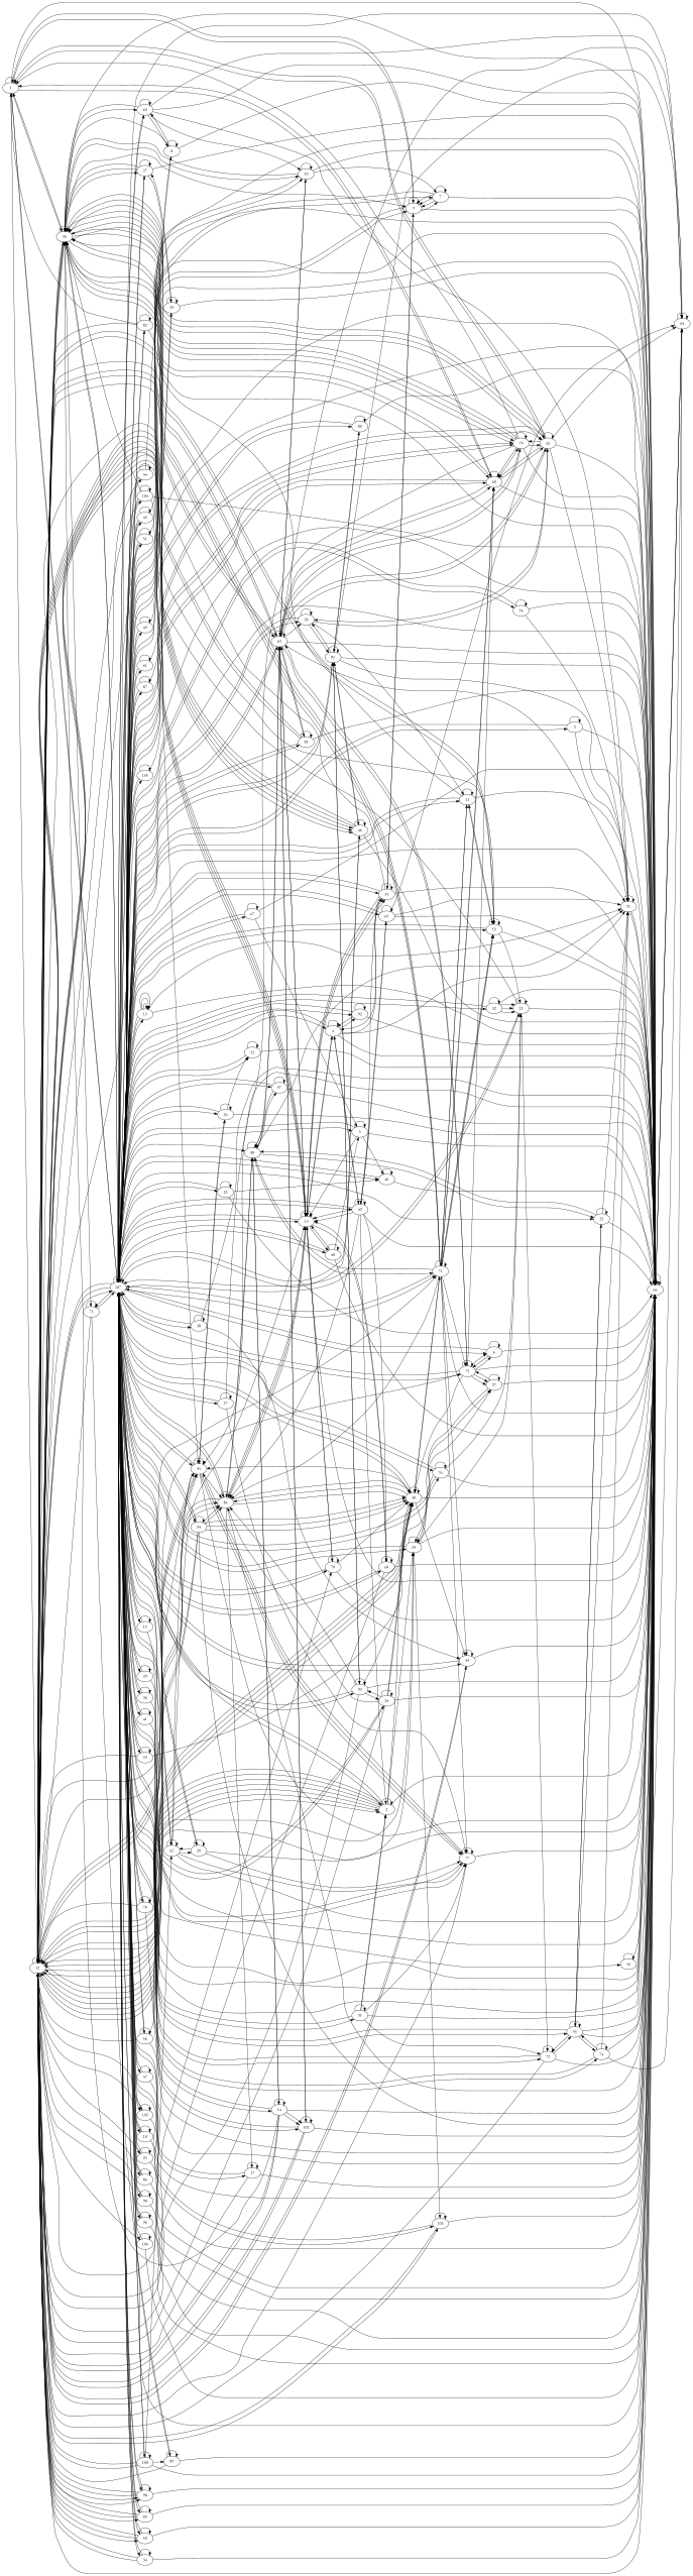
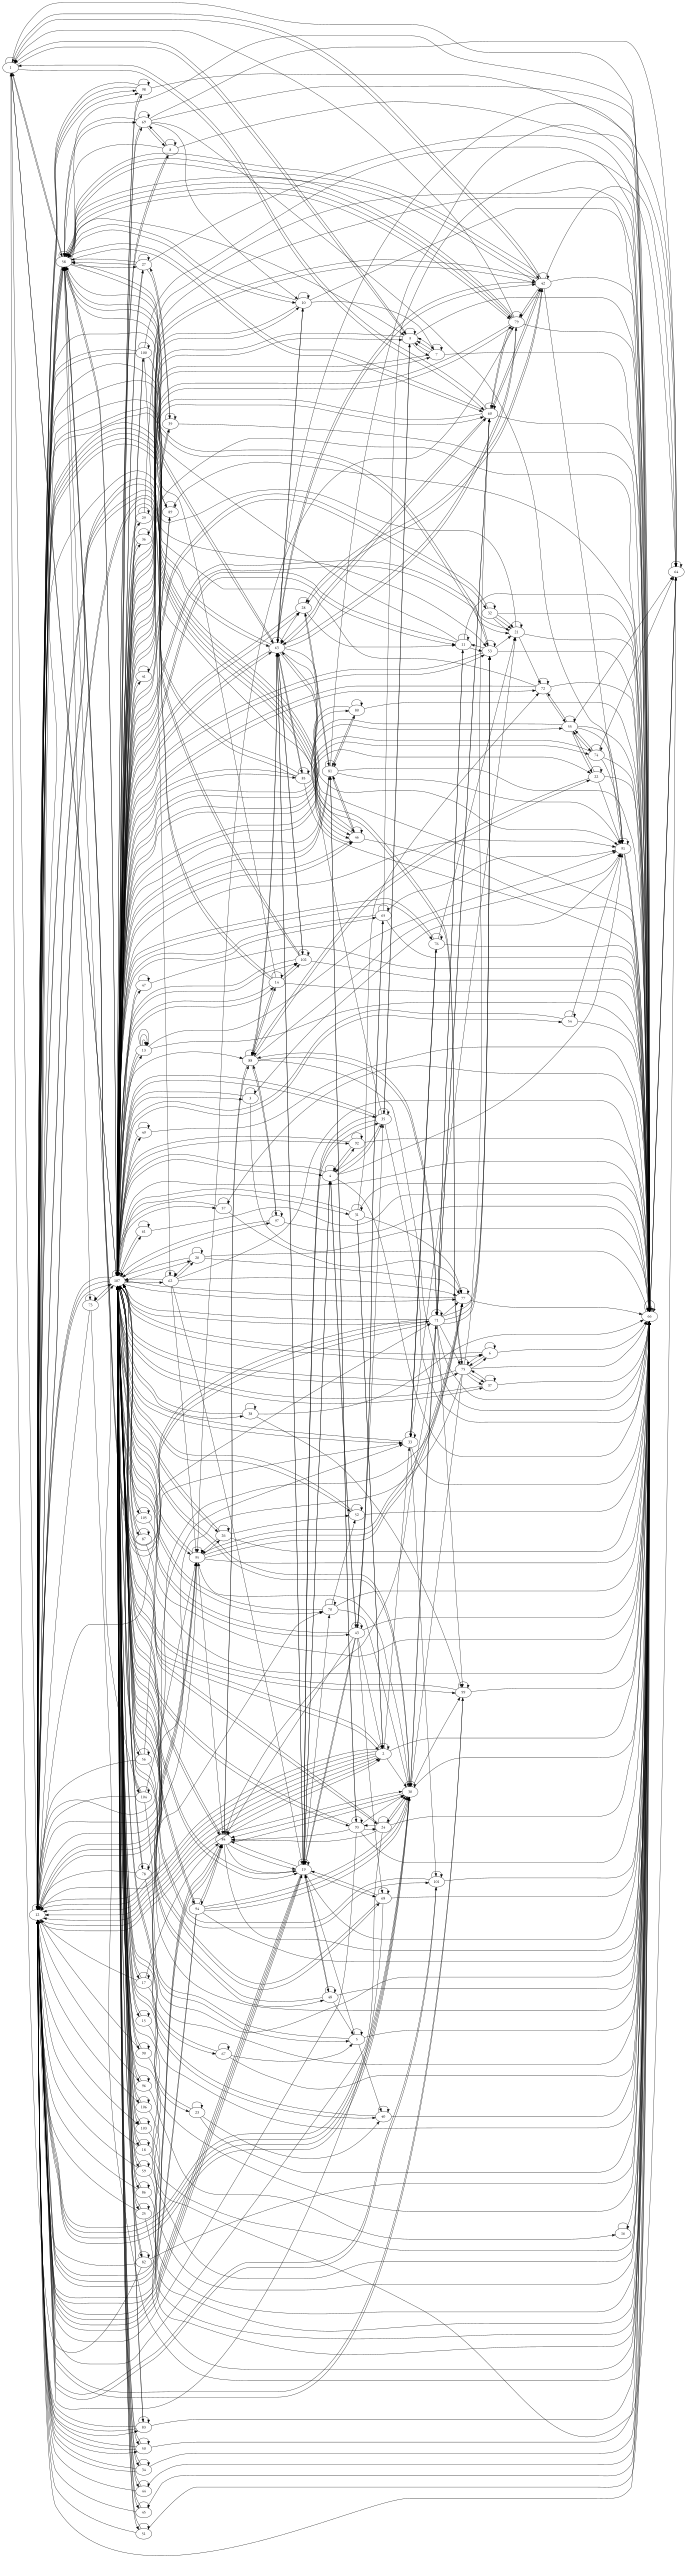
  digraph {
    fontname="EB Garamond"
    rankdir=LR
    node [fontname="EB Garamond"]
    edge [fontname="EB Garamond"]
    1
    12
    58
    60
    9
    66
    107
    42
    2
    33
    30
    19
    63
    53
    71
    98
    101
    83
    84
    95
    99
    46
    50
    103
    70
    69
    10
    27
    79
    73
    35
    7
    64
    3
    91
    4
    43
    92
    5
    67
    40
    6
    75
    8
    11
    13
    14
    102
    88
    15
    16
    17
    18
    48
    68
    20
    62
    77
    21
    72
    22
    55
    23
    24
    93
    25
    26
    39
    28
    81
    29
    31
    32
    76
    34
    36
    37
    38
    41
    65
    44
    45
    47
    49
    51
    52
    54
    74
    56
    57
    59
    61
    85
    78
    80
    82
    86
    87
    97
    89
    90
    94
    96
    100
    104
    105
    106
    1 -> 1
    1 -> 12
    1 -> 58
    1 -> 60
    1 -> 9
    1 -> 66
    1 -> 107
    1 -> 42
    12 -> 12
    12 -> 58
    12 -> 58
    12 -> 58
    12 -> 66
    12 -> 107
    12 -> 2
    12 -> 2
    12 -> 33
    12 -> 30
    12 -> 30
    12 -> 30
    12 -> 19
    12 -> 63
    12 -> 53
    12 -> 71
    12 -> 98
    12 -> 98
    12 -> 101
    12 -> 83
    12 -> 84
    12 -> 84
    12 -> 95
    12 -> 95
    12 -> 99
    12 -> 46
    12 -> 46
    12 -> 46
    12 -> 50
    12 -> 103
    12 -> 70
    58 -> 1
    58 -> 12
    58 -> 12
    58 -> 12
    58 -> 58
    58 -> 60
    58 -> 9
    58 -> 66
    58 -> 107
    58 -> 42
    58 -> 63
    58 -> 53
    58 -> 69
    58 -> 10
    58 -> 27
    58 -> 79
    58 -> 79
    58 -> 73
    60 -> 1
    60 -> 58
    60 -> 60
    60 -> 66
    60 -> 107
    60 -> 42
    60 -> 63
    60 -> 79
    9 -> 1
    9 -> 9
    9 -> 66
    9 -> 107
    9 -> 35
    9 -> 7
    66 -> 66
    66 -> 66
    66 -> 64
    107 -> 1
    107 -> 12
    107 -> 12
    107 -> 58
    107 -> 60
    107 -> 9
    107 -> 66
    107 -> 107
    107 -> 42
    107 -> 2
    107 -> 33
    107 -> 30
    107 -> 19
    107 -> 63
    107 -> 53
    107 -> 71
    107 -> 98
    107 -> 101
    107 -> 83
    107 -> 84
    107 -> 95
    107 -> 99
    107 -> 46
    107 -> 50
    107 -> 103
    107 -> 70
    107 -> 69
    107 -> 10
    107 -> 27
    107 -> 79
    107 -> 73
    107 -> 35
    107 -> 7
    107 -> 64
    107 -> 3
    107 -> 91
    107 -> 4
    107 -> 43
    107 -> 92
    107 -> 5
    107 -> 67
    107 -> 40
    107 -> 6
    107 -> 75
    107 -> 8
    107 -> 11
    107 -> 13
    107 -> 14
    107 -> 102
    107 -> 88
    107 -> 15
    107 -> 16
    107 -> 17
    107 -> 18
    107 -> 48
    107 -> 68
    107 -> 20
    107 -> 62
    107 -> 77
    107 -> 21
    107 -> 72
    107 -> 22
    107 -> 55
    107 -> 23
    107 -> 24
    107 -> 93
    107 -> 25
    107 -> 26
    107 -> 39
    107 -> 28
    107 -> 81
    107 -> 29
    107 -> 31
    107 -> 32
    107 -> 76
    107 -> 34
    107 -> 36
    107 -> 37
    107 -> 38
    107 -> 41
    107 -> 65
    107 -> 44
    107 -> 45
    107 -> 47
    107 -> 49
    107 -> 51
    107 -> 52
    107 -> 54
    107 -> 74
    107 -> 56
    107 -> 57
    107 -> 59
    107 -> 61
    107 -> 85
    107 -> 78
    107 -> 80
    107 -> 82
    107 -> 86
    107 -> 87
    107 -> 97
    107 -> 89
    107 -> 90
    107 -> 94
    107 -> 96
    107 -> 100
    107 -> 104
    107 -> 105
    107 -> 106
    42 -> 1
    42 -> 58
    42 -> 58
    42 -> 60
    42 -> 66
    42 -> 107
    42 -> 42
    42 -> 63
    42 -> 79
    42 -> 64
    42 -> 91
    42 -> 28
    2 -> 12
    2 -> 12
    2 -> 12
    2 -> 12
    2 -> 12
    2 -> 66
    2 -> 107
    2 -> 2
    2 -> 33
    2 -> 30
    33 -> 66
    33 -> 107
    33 -> 33
    33 -> 101
    33 -> 21
    33 -> 76
    30 -> 12
    30 -> 66
    30 -> 107
    30 -> 30
    30 -> 71
    30 -> 84
    30 -> 95
    30 -> 99
    19 -> 12
    19 -> 12
    19 -> 12
    19 -> 66
    19 -> 107
    19 -> 19
    19 -> 63
    19 -> 84
    19 -> 70
    19 -> 35
    19 -> 4
    19 -> 48
    19 -> 68
    63 -> 12
    63 -> 58
    63 -> 60
    63 -> 66
    63 -> 107
    63 -> 42
    63 -> 19
    63 -> 63
    63 -> 10
    63 -> 79
    63 -> 64
    63 -> 91
    63 -> 75
    63 -> 102
    63 -> 88
    63 -> 28
    63 -> 85
    53 -> 58
    53 -> 66
    53 -> 107
    53 -> 53
    53 -> 11
    53 -> 21
    71 -> 58
    71 -> 58
    71 -> 58
    71 -> 60
    71 -> 60
    71 -> 66
    71 -> 107
    71 -> 30
    71 -> 53
    71 -> 53
    71 -> 53
    71 -> 71
    71 -> 84
    71 -> 99
    71 -> 75
    71 -> 11
    71 -> 88
    71 -> 77
    98 -> 12
    98 -> 12
    98 -> 66
    98 -> 107
    98 -> 98
    101 -> 12
    101 -> 66
    101 -> 107
    101 -> 101
    83 -> 12
    83 -> 12
    83 -> 66
    83 -> 107
    83 -> 83
    84 -> 12
    84 -> 66
    84 -> 107
    84 -> 30
    84 -> 30
    84 -> 19
    84 -> 19
    84 -> 84
    84 -> 88
-   84 -> 17
+   17 -> 84
    95 -> 12
    95 -> 66
    95 -> 107
    95 -> 84
    95 -> 95
    95 -> 77
    95 -> 77
    95 -> 26
    99 -> 12
    99 -> 66
    99 -> 107
    99 -> 99
    46 -> 12
    46 -> 12
    46 -> 66
    46 -> 107
    46 -> 46
    46 -> 81
    50 -> 12
    50 -> 12
    50 -> 66
    50 -> 107
    50 -> 50
    103 -> 66
    103 -> 107
    103 -> 103
    70 -> 66
    70 -> 107
    70 -> 30
-   70 -> 19
+   70 -> 52
    70 -> 70
    69 -> 58
    69 -> 66
    69 -> 107
    69 -> 69
    69 -> 10
    69 -> 64
    69 -> 91
    69 -> 8
    10 -> 58
    10 -> 66
    10 -> 107
    10 -> 63
    10 -> 10
    10 -> 7
    27 -> 58
    27 -> 58
    27 -> 66
    27 -> 107
    27 -> 27
    27 -> 39
    79 -> 1
    79 -> 58
    79 -> 58
    79 -> 60
    79 -> 66
    79 -> 107
    79 -> 42
    79 -> 63
    79 -> 95
    79 -> 79
    73 -> 12
    73 -> 66
    73 -> 107
    73 -> 73
    35 -> 12
    35 -> 9
    35 -> 66
    35 -> 107
    35 -> 19
    35 -> 19
    35 -> 35
    35 -> 4
    7 -> 9
    7 -> 9
    7 -> 9
    7 -> 66
    7 -> 107
    7 -> 7
    64 -> 66
    64 -> 66
    64 -> 64
    3 -> 66
    3 -> 107
    3 -> 3
    3 -> 91
    91 -> 66
    91 -> 66
    91 -> 91
    4 -> 66
    4 -> 107
    4 -> 19
    4 -> 35
    4 -> 91
    4 -> 4
    4 -> 43
    4 -> 92
    43 -> 66
    43 -> 107
    43 -> 2
    43 -> 19
    43 -> 19
    43 -> 84
    43 -> 35
    43 -> 4
    43 -> 43
    43 -> 68
    43 -> 65
    92 -> 66
    92 -> 107
    92 -> 4
    92 -> 92
    5 -> 66
    5 -> 107
    5 -> 19
    5 -> 5
    5 -> 40
    67 -> 66
    67 -> 107
    67 -> 5
    67 -> 67
    40 -> 66
    40 -> 107
    40 -> 40
    6 -> 66
    6 -> 107
    6 -> 6
    6 -> 75
    75 -> 12
    75 -> 60
    75 -> 66
    75 -> 107
    75 -> 30
    75 -> 63
    75 -> 6
    75 -> 6
    75 -> 75
    75 -> 37
    75 -> 37
    8 -> 58
    8 -> 66
    8 -> 107
    8 -> 69
    8 -> 8
    11 -> 58
    11 -> 66
    11 -> 107
    11 -> 53
    11 -> 71
    11 -> 11
    13 -> 66
    13 -> 107
    13 -> 107
    13 -> 91
    13 -> 13
    13 -> 13
    13 -> 13
    14 -> 12
    14 -> 12
    14 -> 58
    14 -> 66
    14 -> 107
    14 -> 14
    14 -> 102
    14 -> 102
    14 -> 88
    102 -> 12
    102 -> 12
    102 -> 66
    102 -> 107
    102 -> 63
    102 -> 102
+   88 -> 66
    88 -> 63
    88 -> 71
    88 -> 84
    88 -> 91
    88 -> 14
    88 -> 88
    88 -> 22
    88 -> 97
    15 -> 66
    15 -> 107
    15 -> 15
    16 -> 66
    16 -> 16
    17 -> 12
    17 -> 66
    17 -> 107
    17 -> 17
    18 -> 12
    18 -> 66
    18 -> 107
    18 -> 18
    48 -> 66
    48 -> 107
    48 -> 19
    48 -> 5
    48 -> 48
    68 -> 12
    68 -> 66
    68 -> 107
    68 -> 19
    68 -> 68
    20 -> 66
    20 -> 107
    20 -> 20
    20 -> 62
    20 -> 77
    62 -> 66
    62 -> 107
    62 -> 19
    62 -> 95
    62 -> 20
    62 -> 62
    62 -> 77
    77 -> 12
    77 -> 66
    77 -> 107
    77 -> 95
    77 -> 77
    21 -> 12
    21 -> 66
    21 -> 107
    21 -> 21
    21 -> 72
    72 -> 12
    72 -> 66
    72 -> 107
    72 -> 72
    72 -> 55
    22 -> 66
    22 -> 91
    22 -> 88
    22 -> 22
    22 -> 55
    55 -> 66
    55 -> 107
    55 -> 64
    55 -> 91
    55 -> 72
    55 -> 22
    55 -> 55
    55 -> 74
    23 -> 66
    23 -> 107
    23 -> 40
    23 -> 23
    24 -> 12
    24 -> 66
    24 -> 107
    24 -> 30
    24 -> 30
    24 -> 84
    24 -> 24
    24 -> 93
    93 -> 12
    93 -> 66
    93 -> 107
    93 -> 30
    93 -> 84
    93 -> 24
    93 -> 93
    93 -> 81
    25 -> 12
    25 -> 66
    25 -> 107
    25 -> 25
    26 -> 66
    26 -> 107
    26 -> 95
    26 -> 26
    26 -> 52
    39 -> 66
    39 -> 107
    39 -> 27
    39 -> 39
    28 -> 107
    28 -> 42
    28 -> 11
    28 -> 28
    28 -> 81
    81 -> 66
    81 -> 107
    81 -> 46
    81 -> 64
    81 -> 91
    81 -> 93
    81 -> 28
    81 -> 81
    81 -> 80
    29 -> 66
    29 -> 107
    29 -> 29
    31 -> 66
    31 -> 107
    31 -> 2
    31 -> 2
    31 -> 77
    31 -> 72
    31 -> 31
    32 -> 66
    32 -> 107
    32 -> 21
    32 -> 21
    32 -> 21
    32 -> 32
    76 -> 66
    76 -> 107
    76 -> 33
    76 -> 33
    76 -> 21
    76 -> 76
    34 -> 12
    34 -> 12
    34 -> 66
    34 -> 107
    34 -> 34
    36 -> 66
    36 -> 107
    36 -> 36
    37 -> 66
    37 -> 107
    37 -> 75
    37 -> 37
    38 -> 66
    38 -> 107
    38 -> 99
    38 -> 38
    41 -> 66
    41 -> 107
    41 -> 41
    65 -> 66
    65 -> 107
    65 -> 64
    65 -> 91
    65 -> 43
    65 -> 65
    44 -> 12
    44 -> 66
    44 -> 107
    44 -> 44
    45 -> 12
    45 -> 66
    45 -> 107
    45 -> 45
    47 -> 66
    47 -> 107
    47 -> 47
    49 -> 66
    49 -> 107
    49 -> 49
    51 -> 12
    51 -> 66
    51 -> 107
    51 -> 51
    52 -> 66
    52 -> 107
    52 -> 52
    54 -> 66
    54 -> 107
    54 -> 91
    54 -> 54
    74 -> 66
    74 -> 107
    74 -> 64
    74 -> 91
    74 -> 55
    74 -> 74
    56 -> 12
    56 -> 66
    56 -> 107
    56 -> 33
    56 -> 56
    57 -> 66
    57 -> 107
    57 -> 77
    57 -> 57
    59 -> 12
-   59 -> 37
+   59 -> 66
    59 -> 107
    59 -> 59
    61 -> 66
    61 -> 107
    61 -> 61
    85 -> 12
    85 -> 12
    85 -> 66
    85 -> 107
    85 -> 63
    85 -> 85
    78 -> 12
    78 -> 66
    78 -> 107
    78 -> 95
    78 -> 78
    80 -> 66
    80 -> 107
    80 -> 81
    80 -> 80
    82 -> 1
    82 -> 12
    82 -> 66
    82 -> 107
    82 -> 82
    86 -> 12
    86 -> 66
    86 -> 107
    86 -> 86
    87 -> 66
    87 -> 107
    87 -> 87
    97 -> 66
    97 -> 107
    97 -> 88
    97 -> 97
    89 -> 12
    89 -> 66
    89 -> 107
    89 -> 89
    90 -> 12
    90 -> 66
    90 -> 107
    90 -> 90
    94 -> 12
    94 -> 12
    94 -> 66
    94 -> 107
    94 -> 30
    94 -> 30
    94 -> 30
    94 -> 84
    94 -> 84
    94 -> 94
    96 -> 12
    96 -> 66
    96 -> 107
    96 -> 96
    100 -> 12
    100 -> 12
    100 -> 66
    100 -> 107
    100 -> 62
    100 -> 89
    100 -> 100
    104 -> 12
    104 -> 58
    104 -> 66
    104 -> 107
    104 -> 95
    104 -> 104
    105 -> 66
    105 -> 107
    105 -> 105
    106 -> 12
    106 -> 66
    106 -> 107
    106 -> 106
  }
